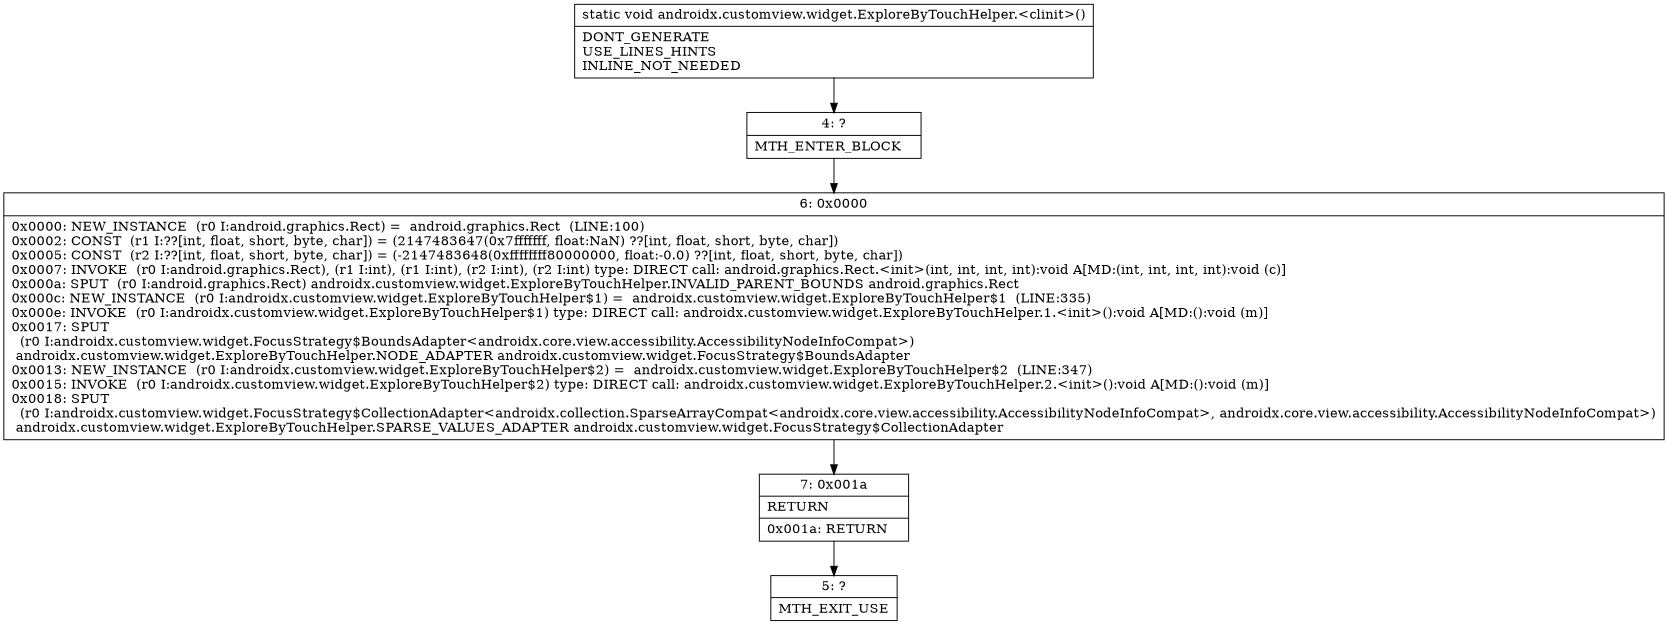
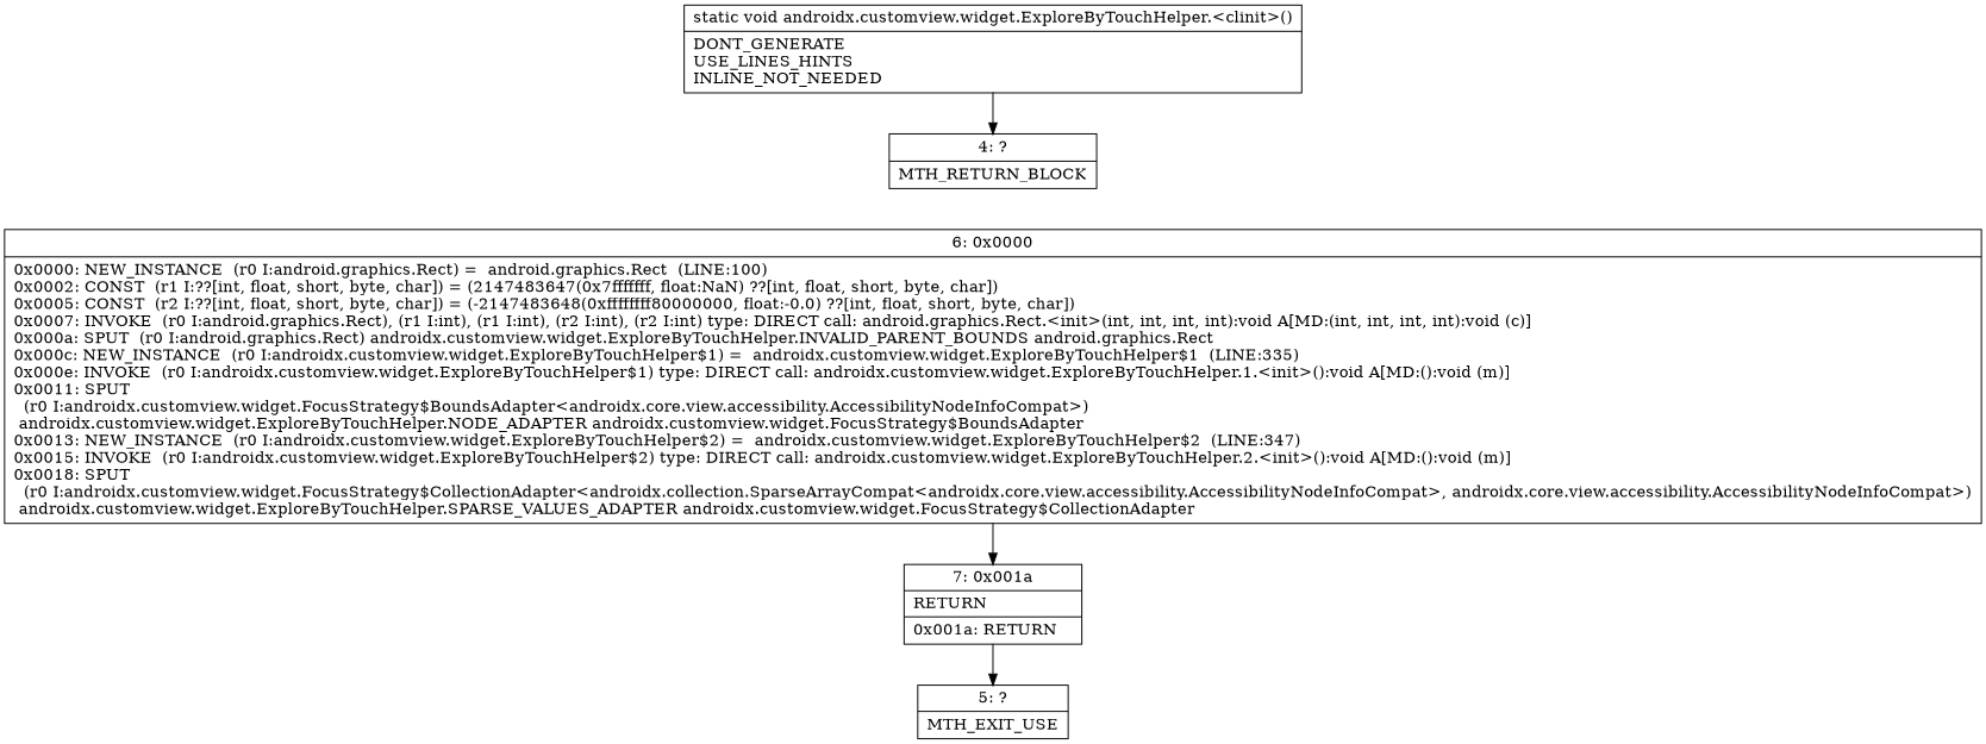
  digraph {
    node [shape=record]
-   n1 [label="{4\:\ ?|MTH_ENTER_BLOCK\l}"]
-   n2 [label="{6\:\ 0x0000|0x0000: NEW_INSTANCE  (r0 I:android.graphics.Rect) =  android.graphics.Rect  (LINE:100)\l0x0002: CONST  (r1 I:??[int, float, short, byte, char]) = (2147483647(0x7fffffff, float:NaN) ??[int, float, short, byte, char]) \l0x0005: CONST  (r2 I:??[int, float, short, byte, char]) = (\-2147483648(0xffffffff80000000, float:\-0.0) ??[int, float, short, byte, char]) \l0x0007: INVOKE  (r0 I:android.graphics.Rect), (r1 I:int), (r1 I:int), (r2 I:int), (r2 I:int) type: DIRECT call: android.graphics.Rect.\<init\>(int, int, int, int):void A[MD:(int, int, int, int):void (c)]\l0x000a: SPUT  (r0 I:android.graphics.Rect) androidx.customview.widget.ExploreByTouchHelper.INVALID_PARENT_BOUNDS android.graphics.Rect \l0x000c: NEW_INSTANCE  (r0 I:androidx.customview.widget.ExploreByTouchHelper$1) =  androidx.customview.widget.ExploreByTouchHelper$1  (LINE:335)\l0x000e: INVOKE  (r0 I:androidx.customview.widget.ExploreByTouchHelper$1) type: DIRECT call: androidx.customview.widget.ExploreByTouchHelper.1.\<init\>():void A[MD:():void (m)]\l0x0017: SPUT  \l  (r0 I:androidx.customview.widget.FocusStrategy$BoundsAdapter\<androidx.core.view.accessibility.AccessibilityNodeInfoCompat\>)\l androidx.customview.widget.ExploreByTouchHelper.NODE_ADAPTER androidx.customview.widget.FocusStrategy$BoundsAdapter \l0x0013: NEW_INSTANCE  (r0 I:androidx.customview.widget.ExploreByTouchHelper$2) =  androidx.customview.widget.ExploreByTouchHelper$2  (LINE:347)\l0x0015: INVOKE  (r0 I:androidx.customview.widget.ExploreByTouchHelper$2) type: DIRECT call: androidx.customview.widget.ExploreByTouchHelper.2.\<init\>():void A[MD:():void (m)]\l0x0018: SPUT  \l  (r0 I:androidx.customview.widget.FocusStrategy$CollectionAdapter\<androidx.collection.SparseArrayCompat\<androidx.core.view.accessibility.AccessibilityNodeInfoCompat\>, androidx.core.view.accessibility.AccessibilityNodeInfoCompat\>)\l androidx.customview.widget.ExploreByTouchHelper.SPARSE_VALUES_ADAPTER androidx.customview.widget.FocusStrategy$CollectionAdapter \l}"]
+   n1 [label="{4\:\ ?|MTH_RETURN_BLOCK\l}"]
+   n2 [label="{6\:\ 0x0000|0x0000: NEW_INSTANCE  (r0 I:android.graphics.Rect) =  android.graphics.Rect  (LINE:100)\l0x0002: CONST  (r1 I:??[int, float, short, byte, char]) = (2147483647(0x7fffffff, float:NaN) ??[int, float, short, byte, char]) \l0x0005: CONST  (r2 I:??[int, float, short, byte, char]) = (\-2147483648(0xffffffff80000000, float:\-0.0) ??[int, float, short, byte, char]) \l0x0007: INVOKE  (r0 I:android.graphics.Rect), (r1 I:int), (r1 I:int), (r2 I:int), (r2 I:int) type: DIRECT call: android.graphics.Rect.\<init\>(int, int, int, int):void A[MD:(int, int, int, int):void (c)]\l0x000a: SPUT  (r0 I:android.graphics.Rect) androidx.customview.widget.ExploreByTouchHelper.INVALID_PARENT_BOUNDS android.graphics.Rect \l0x000c: NEW_INSTANCE  (r0 I:androidx.customview.widget.ExploreByTouchHelper$1) =  androidx.customview.widget.ExploreByTouchHelper$1  (LINE:335)\l0x000e: INVOKE  (r0 I:androidx.customview.widget.ExploreByTouchHelper$1) type: DIRECT call: androidx.customview.widget.ExploreByTouchHelper.1.\<init\>():void A[MD:():void (m)]\l0x0011: SPUT  \l  (r0 I:androidx.customview.widget.FocusStrategy$BoundsAdapter\<androidx.core.view.accessibility.AccessibilityNodeInfoCompat\>)\l androidx.customview.widget.ExploreByTouchHelper.NODE_ADAPTER androidx.customview.widget.FocusStrategy$BoundsAdapter \l0x0013: NEW_INSTANCE  (r0 I:androidx.customview.widget.ExploreByTouchHelper$2) =  androidx.customview.widget.ExploreByTouchHelper$2  (LINE:347)\l0x0015: INVOKE  (r0 I:androidx.customview.widget.ExploreByTouchHelper$2) type: DIRECT call: androidx.customview.widget.ExploreByTouchHelper.2.\<init\>():void A[MD:():void (m)]\l0x0018: SPUT  \l  (r0 I:androidx.customview.widget.FocusStrategy$CollectionAdapter\<androidx.collection.SparseArrayCompat\<androidx.core.view.accessibility.AccessibilityNodeInfoCompat\>, androidx.core.view.accessibility.AccessibilityNodeInfoCompat\>)\l androidx.customview.widget.ExploreByTouchHelper.SPARSE_VALUES_ADAPTER androidx.customview.widget.FocusStrategy$CollectionAdapter \l}"]
    n3 [label="{7\:\ 0x001a|RETURN\l|0x001a: RETURN   \l}"]
    n4 [label="{5\:\ ?|MTH_EXIT_USE\l}"]
    n5 [label="{static void androidx.customview.widget.ExploreByTouchHelper.\<clinit\>()  | DONT_GENERATE\lUSE_LINES_HINTS\lINLINE_NOT_NEEDED\l}"]
-   n1 -> n2
    n2 -> n3
    n3 -> n4
    n5 -> n1
  }
